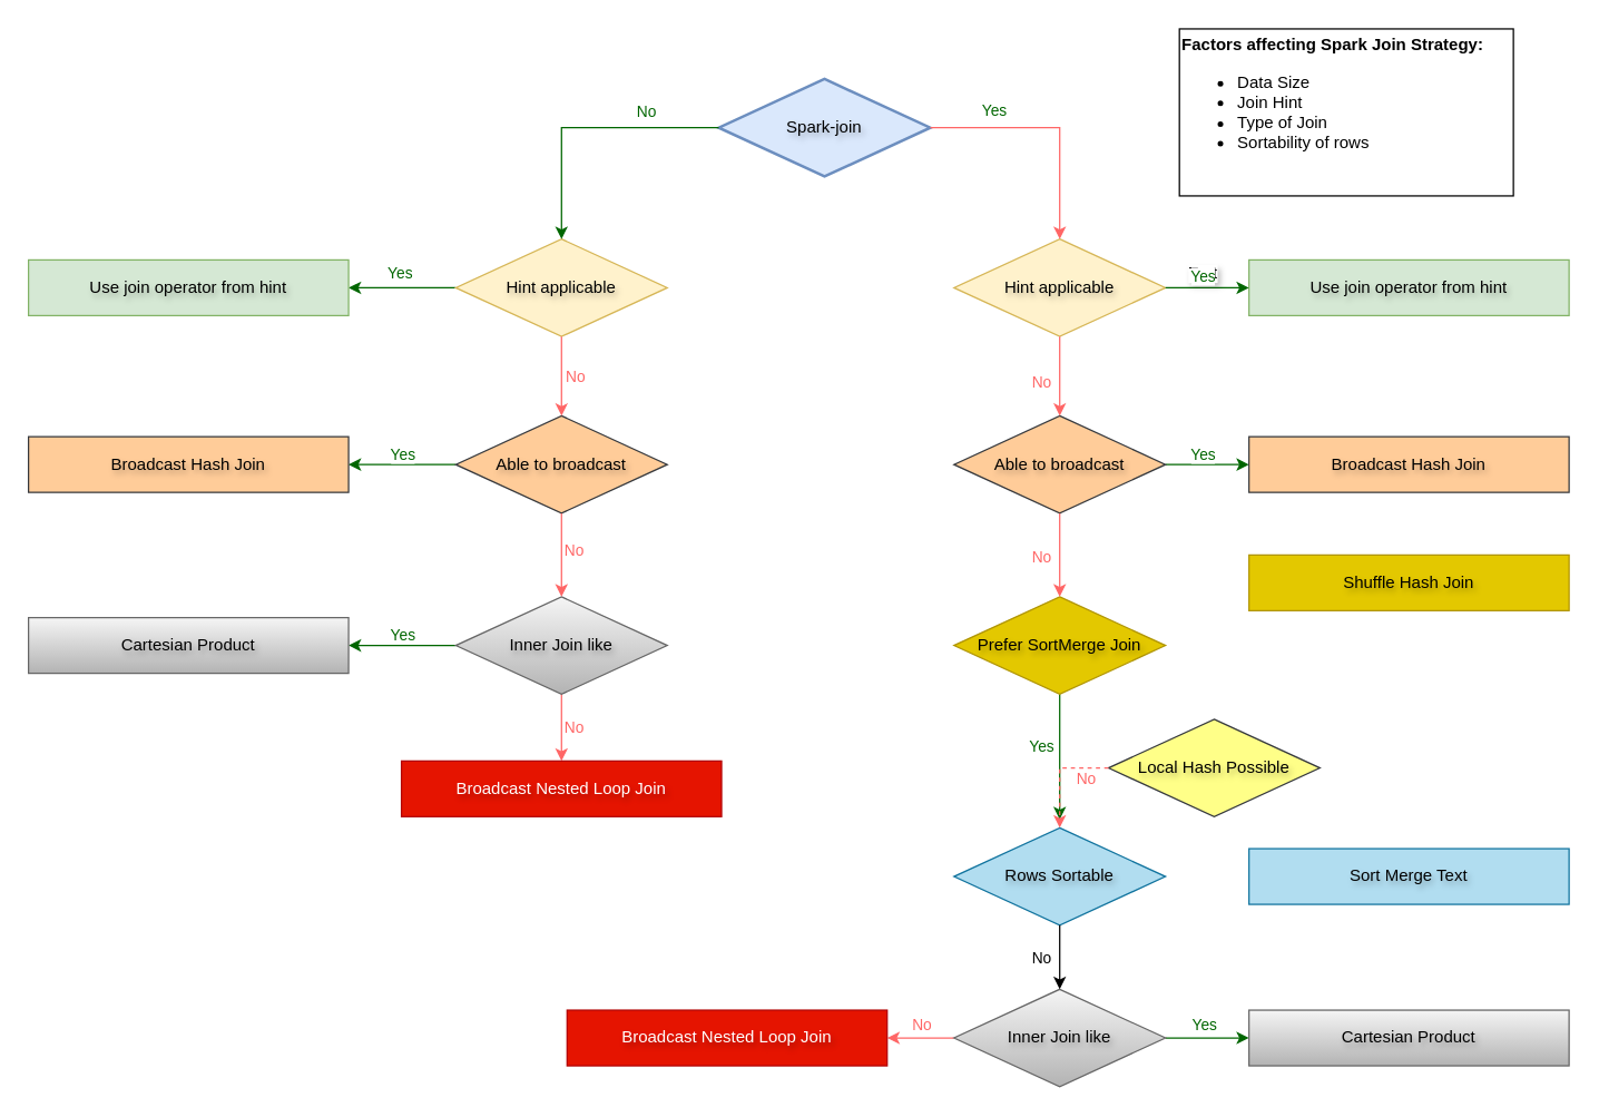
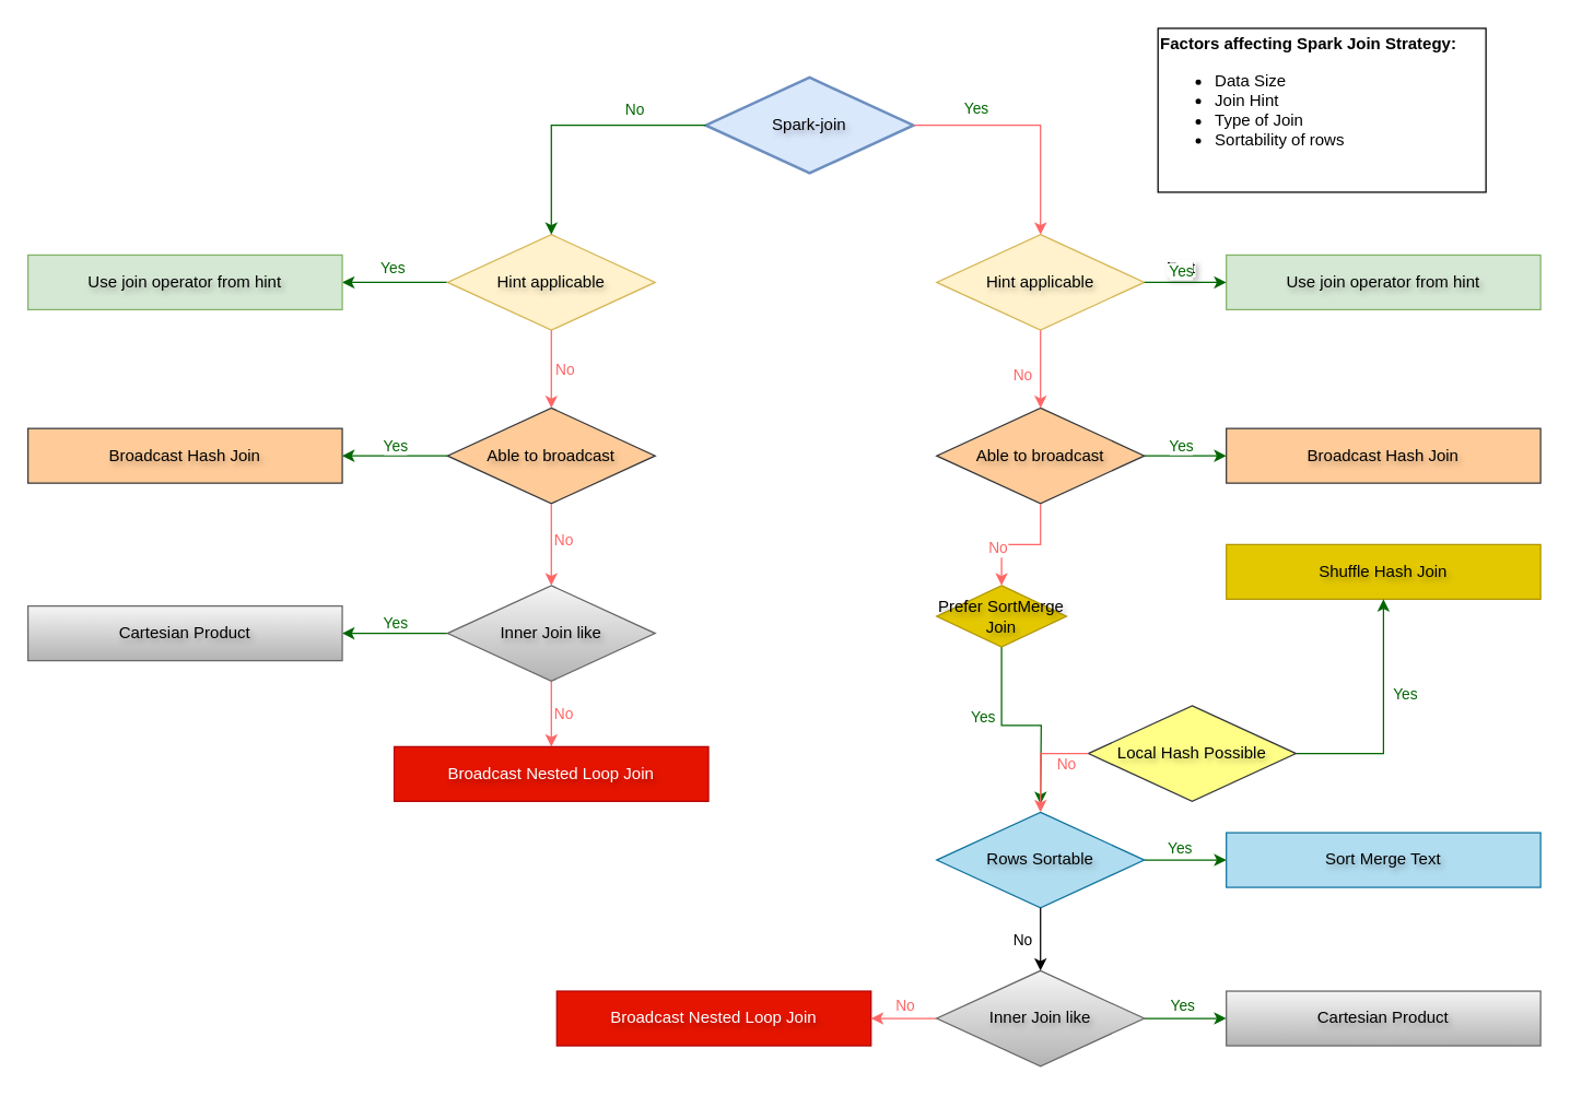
  <mxCell id="0" />
  <mxCell id="1" parent="0" />
  <mxCell id="2" value="Hint applicable" style="strokeWidth=1;html=1;shape=mxgraph.flowchart.decision;whiteSpace=wrap;rounded=0;fillColor=#fff2cc;strokeColor=#d6b656;textShadow=1;" parent="1" vertex="1"><mxGeometry x="685" y="171" width="152" height="70" as="geometry" /></mxCell>
  <mxCell id="3" value="Use join operator from hint" style="rounded=0;whiteSpace=wrap;html=1;absoluteArcSize=1;arcSize=14;strokeWidth=1;fillColor=#d5e8d4;strokeColor=#82b366;textShadow=1;" parent="1" vertex="1"><mxGeometry x="897" y="186" width="230" height="40" as="geometry" /></mxCell>
  <mxCell id="4" value="Spark-join" style="strokeWidth=2;html=1;shape=mxgraph.flowchart.decision;whiteSpace=wrap;rounded=0;fillColor=#dae8fc;strokeColor=#6c8ebf;textShadow=1;" parent="1" vertex="1"><mxGeometry x="516" y="56" width="152" height="70" as="geometry" /></mxCell>
  <mxCell id="5" value="" style="endArrow=classic;html=1;rounded=0;exitX=1;exitY=0.5;exitDx=0;exitDy=0;exitPerimeter=0;entryX=0.5;entryY=0;entryDx=0;entryDy=0;entryPerimeter=0;edgeStyle=orthogonalEdgeStyle;strokeColor=#FF6666;textShadow=1;" parent="1" source="4" target="2" edge="1"><mxGeometry width="50" height="50" relative="1" as="geometry"><mxPoint x="527" y="545" as="sourcePoint" /><mxPoint x="577" y="495" as="targetPoint" /></mxGeometry></mxCell>
  <mxCell id="6" value="Yes" style="edgeLabel;html=1;align=center;verticalAlign=middle;resizable=0;points=[];rounded=0;fontColor=#006600;textShadow=0;" parent="5" vertex="1" connectable="0"><mxGeometry x="-0.429" y="2" relative="1" as="geometry"><mxPoint x="-4" y="-11" as="offset" /></mxGeometry></mxCell>
  <mxCell id="7" value="" style="endArrow=classic;html=1;rounded=0;exitX=1;exitY=0.5;exitDx=0;exitDy=0;exitPerimeter=0;entryX=0;entryY=0.5;entryDx=0;entryDy=0;strokeColor=#006600;textShadow=1;" parent="1" source="2" target="3" edge="1"><mxGeometry width="50" height="50" relative="1" as="geometry"><mxPoint x="527" y="545" as="sourcePoint" /><mxPoint x="577" y="495" as="targetPoint" /></mxGeometry></mxCell>
  <mxCell id="8" value="Text" style="edgeLabel;html=1;align=center;verticalAlign=middle;resizable=0;points=[];rounded=0;textShadow=1;" parent="7" vertex="1" connectable="0"><mxGeometry x="-0.233" relative="1" as="geometry"><mxPoint x="3" y="-11" as="offset" /></mxGeometry></mxCell>
  <mxCell id="9" value="&lt;div&gt;Yes&lt;/div&gt;" style="edgeLabel;html=1;align=center;verticalAlign=middle;resizable=0;points=[];rounded=0;fontColor=#006600;textShadow=0;" parent="7" vertex="1" connectable="0"><mxGeometry x="-0.133" y="9" relative="1" as="geometry"><mxPoint as="offset" /></mxGeometry></mxCell>
  <mxCell id="10" style="edgeStyle=orthogonalEdgeStyle;rounded=0;orthogonalLoop=1;jettySize=auto;html=1;exitX=1;exitY=0.5;exitDx=0;exitDy=0;exitPerimeter=0;entryX=0;entryY=0.5;entryDx=0;entryDy=0;fontColor=#006600;strokeColor=#006600;textShadow=1;" parent="1" source="12" target="13" edge="1"><mxGeometry relative="1" as="geometry" /></mxCell>
  <mxCell id="11" value="Yes" style="edgeLabel;html=1;align=center;verticalAlign=middle;resizable=0;points=[];rounded=0;fontColor=#006600;textShadow=0;" parent="10" vertex="1" connectable="0"><mxGeometry x="-0.133" relative="1" as="geometry"><mxPoint y="-8" as="offset" /></mxGeometry></mxCell>
  <mxCell id="12" value="Able to broadcast" style="strokeWidth=1;html=1;shape=mxgraph.flowchart.decision;whiteSpace=wrap;rounded=0;fillColor=#ffcc99;strokeColor=#36393d;textShadow=1;" parent="1" vertex="1"><mxGeometry x="685" y="298" width="152" height="70" as="geometry" /></mxCell>
  <mxCell id="13" value="Broadcast Hash Join" style="rounded=0;whiteSpace=wrap;html=1;absoluteArcSize=1;arcSize=14;strokeWidth=1;fillColor=#ffcc99;strokeColor=#36393d;textShadow=1;" parent="1" vertex="1"><mxGeometry x="897" y="313" width="230" height="40" as="geometry" /></mxCell>
  <mxCell id="14" value="" style="endArrow=classic;html=1;rounded=0;exitX=0.5;exitY=1;exitDx=0;exitDy=0;exitPerimeter=0;strokeColor=#FF6666;textShadow=1;" parent="1" source="2" target="12" edge="1"><mxGeometry width="50" height="50" relative="1" as="geometry"><mxPoint x="527" y="545" as="sourcePoint" /><mxPoint x="577" y="495" as="targetPoint" /></mxGeometry></mxCell>
  <mxCell id="15" value="No" style="edgeLabel;html=1;align=center;verticalAlign=middle;resizable=0;points=[];rounded=0;fontColor=#FF6666;textShadow=0;" parent="14" vertex="1" connectable="0"><mxGeometry x="0.123" y="2" relative="1" as="geometry"><mxPoint x="-16" as="offset" /></mxGeometry></mxCell>
  <mxCell id="16" style="edgeStyle=orthogonalEdgeStyle;rounded=0;orthogonalLoop=1;jettySize=auto;html=1;exitX=0.5;exitY=1;exitDx=0;exitDy=0;exitPerimeter=0;strokeColor=#006600;textShadow=1;" parent="1" source="18" edge="1"><mxGeometry relative="1" as="geometry"><mxPoint x="761" y="588" as="targetPoint" /></mxGeometry></mxCell>
  <mxCell id="17" value="Yes" style="edgeLabel;html=1;align=center;verticalAlign=middle;resizable=0;points=[];rounded=0;fontColor=#006600;textShadow=0;" parent="16" vertex="1" connectable="0"><mxGeometry x="-0.492" y="-2" relative="1" as="geometry"><mxPoint x="-12" y="14" as="offset" /></mxGeometry></mxCell>
- <mxCell id="18" value="Prefer SortMerge Join" style="strokeWidth=1;html=1;shape=mxgraph.flowchart.decision;whiteSpace=wrap;rounded=0;fillColor=#e3c800;fontColor=#000000;strokeColor=#B09500;textShadow=1;" parent="1" vertex="1"><mxGeometry x="685" y="428" width="152" height="70" as="geometry" /></mxCell>
+ <mxCell id="18" value="Prefer SortMerge Join" style="strokeWidth=1;html=1;shape=mxgraph.flowchart.decision;whiteSpace=wrap;rounded=0;fillColor=#e3c800;fontColor=#000000;strokeColor=#B09500;textShadow=1;" parent="1" vertex="1"><mxGeometry x="685" y="428" width="95" height="45" as="geometry" /></mxCell>
  <mxCell id="19" value="Shuffle Hash Join" style="rounded=0;whiteSpace=wrap;html=1;absoluteArcSize=1;arcSize=14;strokeWidth=1;fillColor=#e3c800;fontColor=#000000;strokeColor=#B09500;textShadow=1;" parent="1" vertex="1"><mxGeometry x="897" y="398" width="230" height="40" as="geometry" /></mxCell>
  <mxCell id="20" style="edgeStyle=orthogonalEdgeStyle;rounded=0;orthogonalLoop=1;jettySize=auto;html=1;exitX=0.5;exitY=1;exitDx=0;exitDy=0;exitPerimeter=0;entryX=0.5;entryY=0;entryDx=0;entryDy=0;entryPerimeter=0;strokeColor=#FF6666;textShadow=1;" parent="1" source="12" target="18" edge="1"><mxGeometry relative="1" as="geometry" /></mxCell>
  <mxCell id="21" value="No" style="edgeLabel;html=1;align=center;verticalAlign=middle;resizable=0;points=[];rounded=0;fontColor=#FF6666;textShadow=0;" parent="20" vertex="1" connectable="0"><mxGeometry x="0.033" y="2" relative="1" as="geometry"><mxPoint x="-16" as="offset" /></mxGeometry></mxCell>
+ <mxCell id="22" style="edgeStyle=orthogonalEdgeStyle;rounded=0;orthogonalLoop=1;jettySize=auto;html=1;exitX=1;exitY=0.5;exitDx=0;exitDy=0;exitPerimeter=0;strokeColor=#006600;textShadow=1;" parent="1" source="24" target="25" edge="1"><mxGeometry relative="1" as="geometry" /></mxCell>
+ <mxCell id="23" value="Yes" style="edgeLabel;html=1;align=center;verticalAlign=middle;resizable=0;points=[];rounded=0;fontColor=#006600;textShadow=0;" parent="22" vertex="1" connectable="0"><mxGeometry x="-0.133" y="-1" relative="1" as="geometry"><mxPoint x="-1" y="-10" as="offset" /></mxGeometry></mxCell>
  <mxCell id="24" value="Rows Sortable" style="strokeWidth=1;html=1;shape=mxgraph.flowchart.decision;whiteSpace=wrap;rounded=0;fillColor=#b1ddf0;strokeColor=#10739e;textShadow=1;" parent="1" vertex="1"><mxGeometry x="685" y="594" width="152" height="70" as="geometry" /></mxCell>
  <mxCell id="25" value="Sort Merge Text" style="rounded=0;whiteSpace=wrap;html=1;absoluteArcSize=1;arcSize=14;strokeWidth=1;fillColor=#b1ddf0;strokeColor=#10739e;textShadow=1;" parent="1" vertex="1"><mxGeometry x="897" y="609" width="230" height="40" as="geometry" /></mxCell>
  <mxCell id="26" style="edgeStyle=orthogonalEdgeStyle;rounded=0;orthogonalLoop=1;jettySize=auto;html=1;exitX=1;exitY=0.5;exitDx=0;exitDy=0;exitPerimeter=0;entryX=0;entryY=0.5;entryDx=0;entryDy=0;strokeColor=#006600;textShadow=1;" parent="1" source="30" target="31" edge="1"><mxGeometry relative="1" as="geometry" /></mxCell>
  <mxCell id="27" value="Yes" style="edgeLabel;html=1;align=center;verticalAlign=middle;resizable=0;points=[];rounded=0;fontColor=#006600;textShadow=0;" parent="26" vertex="1" connectable="0"><mxGeometry x="-0.1" y="-1" relative="1" as="geometry"><mxPoint y="-11" as="offset" /></mxGeometry></mxCell>
  <mxCell id="28" style="edgeStyle=orthogonalEdgeStyle;rounded=0;orthogonalLoop=1;jettySize=auto;html=1;exitX=0;exitY=0.5;exitDx=0;exitDy=0;exitPerimeter=0;entryX=1;entryY=0.5;entryDx=0;entryDy=0;strokeColor=#FF6666;textShadow=1;" parent="1" source="30" target="39" edge="1"><mxGeometry relative="1" as="geometry" /></mxCell>
  <mxCell id="29" value="No" style="edgeLabel;html=1;align=center;verticalAlign=middle;resizable=0;points=[];fontColor=#FF6666;textShadow=0;" parent="28" vertex="1" connectable="0"><mxGeometry x="-0.417" y="4" relative="1" as="geometry"><mxPoint x="-10" y="-14" as="offset" /></mxGeometry></mxCell>
  <mxCell id="30" value="Inner Join like" style="strokeWidth=1;html=1;shape=mxgraph.flowchart.decision;whiteSpace=wrap;rounded=0;fillColor=#f5f5f5;strokeColor=#666666;gradientColor=#b3b3b3;textShadow=1;" parent="1" vertex="1"><mxGeometry x="685" y="710" width="152" height="70" as="geometry" /></mxCell>
  <mxCell id="31" value="Cartesian Product" style="rounded=0;whiteSpace=wrap;html=1;absoluteArcSize=1;arcSize=14;strokeWidth=1;fillColor=#f5f5f5;strokeColor=#666666;gradientColor=#b3b3b3;textShadow=1;" parent="1" vertex="1"><mxGeometry x="897" y="725" width="230" height="40" as="geometry" /></mxCell>
+ <mxCell id="32" style="edgeStyle=orthogonalEdgeStyle;rounded=0;orthogonalLoop=1;jettySize=auto;html=1;exitX=1;exitY=0.5;exitDx=0;exitDy=0;exitPerimeter=0;entryX=0.5;entryY=1;entryDx=0;entryDy=0;strokeColor=#006600;textShadow=1;" parent="1" source="34" target="19" edge="1"><mxGeometry relative="1" as="geometry" /></mxCell>
+ <mxCell id="33" value="Yes" style="edgeLabel;html=1;align=center;verticalAlign=middle;resizable=0;points=[];rounded=0;fontColor=#006600;textShadow=0;" parent="32" vertex="1" connectable="0"><mxGeometry x="0.224" y="-4" relative="1" as="geometry"><mxPoint x="11" as="offset" /></mxGeometry></mxCell>
  <mxCell id="34" value="Local Hash Possible" style="strokeWidth=1;html=1;shape=mxgraph.flowchart.decision;whiteSpace=wrap;rounded=0;fillColor=#ffff88;strokeColor=#36393d;textShadow=1;" parent="1" vertex="1"><mxGeometry x="796" y="516" width="152" height="70" as="geometry" /></mxCell>
- <mxCell id="35" style="edgeStyle=orthogonalEdgeStyle;rounded=0;orthogonalLoop=1;jettySize=auto;html=1;exitX=0;exitY=0.5;exitDx=0;exitDy=0;exitPerimeter=0;entryX=0.5;entryY=0;entryDx=0;entryDy=0;entryPerimeter=0;strokeColor=#FF6666;textShadow=1;dashed=1;" parent="1" source="34" target="24" edge="1"><mxGeometry relative="1" as="geometry" /></mxCell>
+ <mxCell id="35" style="edgeStyle=orthogonalEdgeStyle;rounded=0;orthogonalLoop=1;jettySize=auto;html=1;exitX=0;exitY=0.5;exitDx=0;exitDy=0;exitPerimeter=0;entryX=0.5;entryY=0;entryDx=0;entryDy=0;entryPerimeter=0;strokeColor=#FF6666;textShadow=1;" parent="1" source="34" target="24" edge="1"><mxGeometry relative="1" as="geometry" /></mxCell>
  <mxCell id="36" value="No" style="edgeLabel;html=1;align=center;verticalAlign=middle;resizable=0;points=[];rounded=0;fontColor=#FF6666;textShadow=0;" parent="35" vertex="1" connectable="0"><mxGeometry x="-0.556" y="4" relative="1" as="geometry"><mxPoint y="3" as="offset" /></mxGeometry></mxCell>
  <mxCell id="37" style="edgeStyle=orthogonalEdgeStyle;rounded=0;orthogonalLoop=1;jettySize=auto;html=1;exitX=0.5;exitY=1;exitDx=0;exitDy=0;exitPerimeter=0;entryX=0.5;entryY=0;entryDx=0;entryDy=0;entryPerimeter=0;textShadow=1;" parent="1" source="24" target="30" edge="1"><mxGeometry relative="1" as="geometry" /></mxCell>
  <mxCell id="38" value="No" style="edgeLabel;html=1;align=center;verticalAlign=middle;resizable=0;points=[];rounded=0;textShadow=0;" parent="37" vertex="1" connectable="0"><mxGeometry x="-0.2" y="1" relative="1" as="geometry"><mxPoint x="-15" y="5" as="offset" /></mxGeometry></mxCell>
  <mxCell id="39" value="Broadcast Nested Loop Join" style="rounded=0;whiteSpace=wrap;html=1;absoluteArcSize=1;arcSize=14;strokeWidth=1;fillColor=#e51400;strokeColor=#B20000;fontColor=#ffffff;textShadow=1;" parent="1" vertex="1"><mxGeometry x="407" y="725" width="230" height="40" as="geometry" /></mxCell>
  <mxCell id="40" style="edgeStyle=orthogonalEdgeStyle;rounded=0;orthogonalLoop=1;jettySize=auto;html=1;exitX=0;exitY=0.5;exitDx=0;exitDy=0;exitPerimeter=0;entryX=1;entryY=0.5;entryDx=0;entryDy=0;strokeColor=#006600;textShadow=1;" parent="1" source="42" target="43" edge="1"><mxGeometry relative="1" as="geometry" /></mxCell>
  <mxCell id="41" value="Yes" style="edgeLabel;html=1;align=center;verticalAlign=middle;resizable=0;points=[];fontColor=#006600;textShadow=0;" parent="40" vertex="1" connectable="0"><mxGeometry x="-0.091" relative="1" as="geometry"><mxPoint x="-6" y="-11" as="offset" /></mxGeometry></mxCell>
  <mxCell id="42" value="Hint applicable" style="strokeWidth=1;html=1;shape=mxgraph.flowchart.decision;whiteSpace=wrap;rounded=0;fillColor=#fff2cc;strokeColor=#d6b656;textShadow=1;" parent="1" vertex="1"><mxGeometry x="327" y="171" width="152" height="70" as="geometry" /></mxCell>
  <mxCell id="43" value="Use join operator from hint" style="rounded=0;whiteSpace=wrap;html=1;absoluteArcSize=1;arcSize=14;strokeWidth=1;fillColor=#d5e8d4;strokeColor=#82b366;textShadow=1;" parent="1" vertex="1"><mxGeometry x="20" y="186" width="230" height="40" as="geometry" /></mxCell>
  <mxCell id="44" style="edgeStyle=orthogonalEdgeStyle;rounded=0;orthogonalLoop=1;jettySize=auto;html=1;exitX=0;exitY=0.5;exitDx=0;exitDy=0;exitPerimeter=0;entryX=0.5;entryY=0;entryDx=0;entryDy=0;entryPerimeter=0;strokeColor=#006600;textShadow=1;" parent="1" source="4" target="42" edge="1"><mxGeometry relative="1" as="geometry" /></mxCell>
  <mxCell id="45" value="No" style="edgeLabel;html=1;align=center;verticalAlign=middle;resizable=0;points=[];fontColor=#006600;textShadow=0;" parent="44" vertex="1" connectable="0"><mxGeometry x="-0.465" y="1" relative="1" as="geometry"><mxPoint x="-1" y="-13" as="offset" /></mxGeometry></mxCell>
  <mxCell id="46" style="edgeStyle=orthogonalEdgeStyle;rounded=0;orthogonalLoop=1;jettySize=auto;html=1;exitX=0;exitY=0.5;exitDx=0;exitDy=0;exitPerimeter=0;entryX=1;entryY=0.5;entryDx=0;entryDy=0;strokeColor=#006600;textShadow=1;" parent="1" source="48" target="49" edge="1"><mxGeometry relative="1" as="geometry" /></mxCell>
  <mxCell id="47" value="Yes" style="edgeLabel;html=1;align=center;verticalAlign=middle;resizable=0;points=[];fontColor=#006600;textShadow=0;" parent="46" vertex="1" connectable="0"><mxGeometry x="-0.039" y="-3" relative="1" as="geometry"><mxPoint x="-2" y="-5" as="offset" /></mxGeometry></mxCell>
  <mxCell id="48" value="Able to broadcast" style="strokeWidth=1;html=1;shape=mxgraph.flowchart.decision;whiteSpace=wrap;rounded=0;fillColor=#ffcc99;strokeColor=#36393d;textShadow=1;" parent="1" vertex="1"><mxGeometry x="327" y="298" width="152" height="70" as="geometry" /></mxCell>
  <mxCell id="49" value="Broadcast Hash Join" style="rounded=0;whiteSpace=wrap;html=1;absoluteArcSize=1;arcSize=14;strokeWidth=1;fillColor=#ffcc99;strokeColor=#36393d;textShadow=1;" parent="1" vertex="1"><mxGeometry x="20" y="313" width="230" height="40" as="geometry" /></mxCell>
  <mxCell id="50" style="edgeStyle=orthogonalEdgeStyle;rounded=0;orthogonalLoop=1;jettySize=auto;html=1;exitX=0.5;exitY=1;exitDx=0;exitDy=0;exitPerimeter=0;entryX=0.5;entryY=0;entryDx=0;entryDy=0;entryPerimeter=0;strokeColor=#FF6666;textShadow=1;" parent="1" source="42" target="48" edge="1"><mxGeometry relative="1" as="geometry" /></mxCell>
  <mxCell id="51" value="No" style="edgeLabel;html=1;align=center;verticalAlign=middle;resizable=0;points=[];fontColor=#FF6666;textShadow=0;" parent="50" vertex="1" connectable="0"><mxGeometry x="-0.018" relative="1" as="geometry"><mxPoint x="9" as="offset" /></mxGeometry></mxCell>
  <mxCell id="52" style="edgeStyle=orthogonalEdgeStyle;rounded=0;orthogonalLoop=1;jettySize=auto;html=1;exitX=0;exitY=0.5;exitDx=0;exitDy=0;exitPerimeter=0;entryX=1;entryY=0.5;entryDx=0;entryDy=0;strokeColor=#006600;textShadow=1;" parent="1" source="56" target="57" edge="1"><mxGeometry relative="1" as="geometry" /></mxCell>
  <mxCell id="53" value="Yes" style="edgeLabel;html=1;align=center;verticalAlign=middle;resizable=0;points=[];fontColor=#006600;textShadow=0;" parent="52" vertex="1" connectable="0"><mxGeometry x="0.091" y="1" relative="1" as="geometry"><mxPoint x="3" y="-9" as="offset" /></mxGeometry></mxCell>
  <mxCell id="54" style="edgeStyle=orthogonalEdgeStyle;rounded=0;orthogonalLoop=1;jettySize=auto;html=1;exitX=0.5;exitY=1;exitDx=0;exitDy=0;exitPerimeter=0;entryX=0.5;entryY=0;entryDx=0;entryDy=0;strokeColor=#FF6666;textShadow=1;" parent="1" source="56" target="60" edge="1"><mxGeometry relative="1" as="geometry" /></mxCell>
  <mxCell id="55" value="No" style="edgeLabel;html=1;align=center;verticalAlign=middle;resizable=0;points=[];fontColor=#FF6666;textShadow=0;" parent="54" vertex="1" connectable="0"><mxGeometry x="-0.125" relative="1" as="geometry"><mxPoint x="8" y="2" as="offset" /></mxGeometry></mxCell>
  <mxCell id="56" value="Inner Join like" style="strokeWidth=1;html=1;shape=mxgraph.flowchart.decision;whiteSpace=wrap;rounded=0;fillColor=#f5f5f5;strokeColor=#666666;gradientColor=#b3b3b3;textShadow=1;" parent="1" vertex="1"><mxGeometry x="327" y="428" width="152" height="70" as="geometry" /></mxCell>
  <mxCell id="57" value="Cartesian Product" style="rounded=0;whiteSpace=wrap;html=1;absoluteArcSize=1;arcSize=14;strokeWidth=1;fillColor=#f5f5f5;strokeColor=#666666;gradientColor=#b3b3b3;textShadow=1;" parent="1" vertex="1"><mxGeometry x="20" y="443" width="230" height="40" as="geometry" /></mxCell>
  <mxCell id="58" style="edgeStyle=orthogonalEdgeStyle;rounded=0;orthogonalLoop=1;jettySize=auto;html=1;exitX=0.5;exitY=1;exitDx=0;exitDy=0;exitPerimeter=0;entryX=0.5;entryY=0;entryDx=0;entryDy=0;entryPerimeter=0;strokeColor=#FF6666;textShadow=1;" parent="1" source="48" target="56" edge="1"><mxGeometry relative="1" as="geometry" /></mxCell>
  <mxCell id="59" value="No" style="edgeLabel;html=1;align=center;verticalAlign=middle;resizable=0;points=[];fontColor=#FF6666;textShadow=0;" parent="58" vertex="1" connectable="0"><mxGeometry x="-0.133" y="-1" relative="1" as="geometry"><mxPoint x="9" as="offset" /></mxGeometry></mxCell>
  <mxCell id="60" value="Broadcast Nested Loop Join" style="rounded=0;whiteSpace=wrap;html=1;absoluteArcSize=1;arcSize=14;strokeWidth=1;fillColor=#e51400;strokeColor=#B20000;fontColor=#ffffff;textShadow=1;" parent="1" vertex="1"><mxGeometry x="288" y="546" width="230" height="40" as="geometry" /></mxCell>
  <mxCell id="61" value="&lt;div&gt;&lt;b&gt;Factors affecting Spark Join Strategy:&lt;/b&gt;&lt;/div&gt;&lt;ul&gt;&lt;li&gt;Data Size&lt;/li&gt;&lt;li&gt;Join Hint&lt;/li&gt;&lt;li&gt;Type of Join&lt;/li&gt;&lt;li&gt;Sortability of rows&lt;/li&gt;&lt;/ul&gt;&lt;div&gt;&lt;br&gt;&lt;/div&gt;" style="text;html=1;align=left;verticalAlign=middle;resizable=0;points=[];autosize=1;strokeColor=default;fillColor=none;" vertex="1" parent="1"><mxGeometry x="847" y="20" width="240" height="120" as="geometry" /></mxCell>
